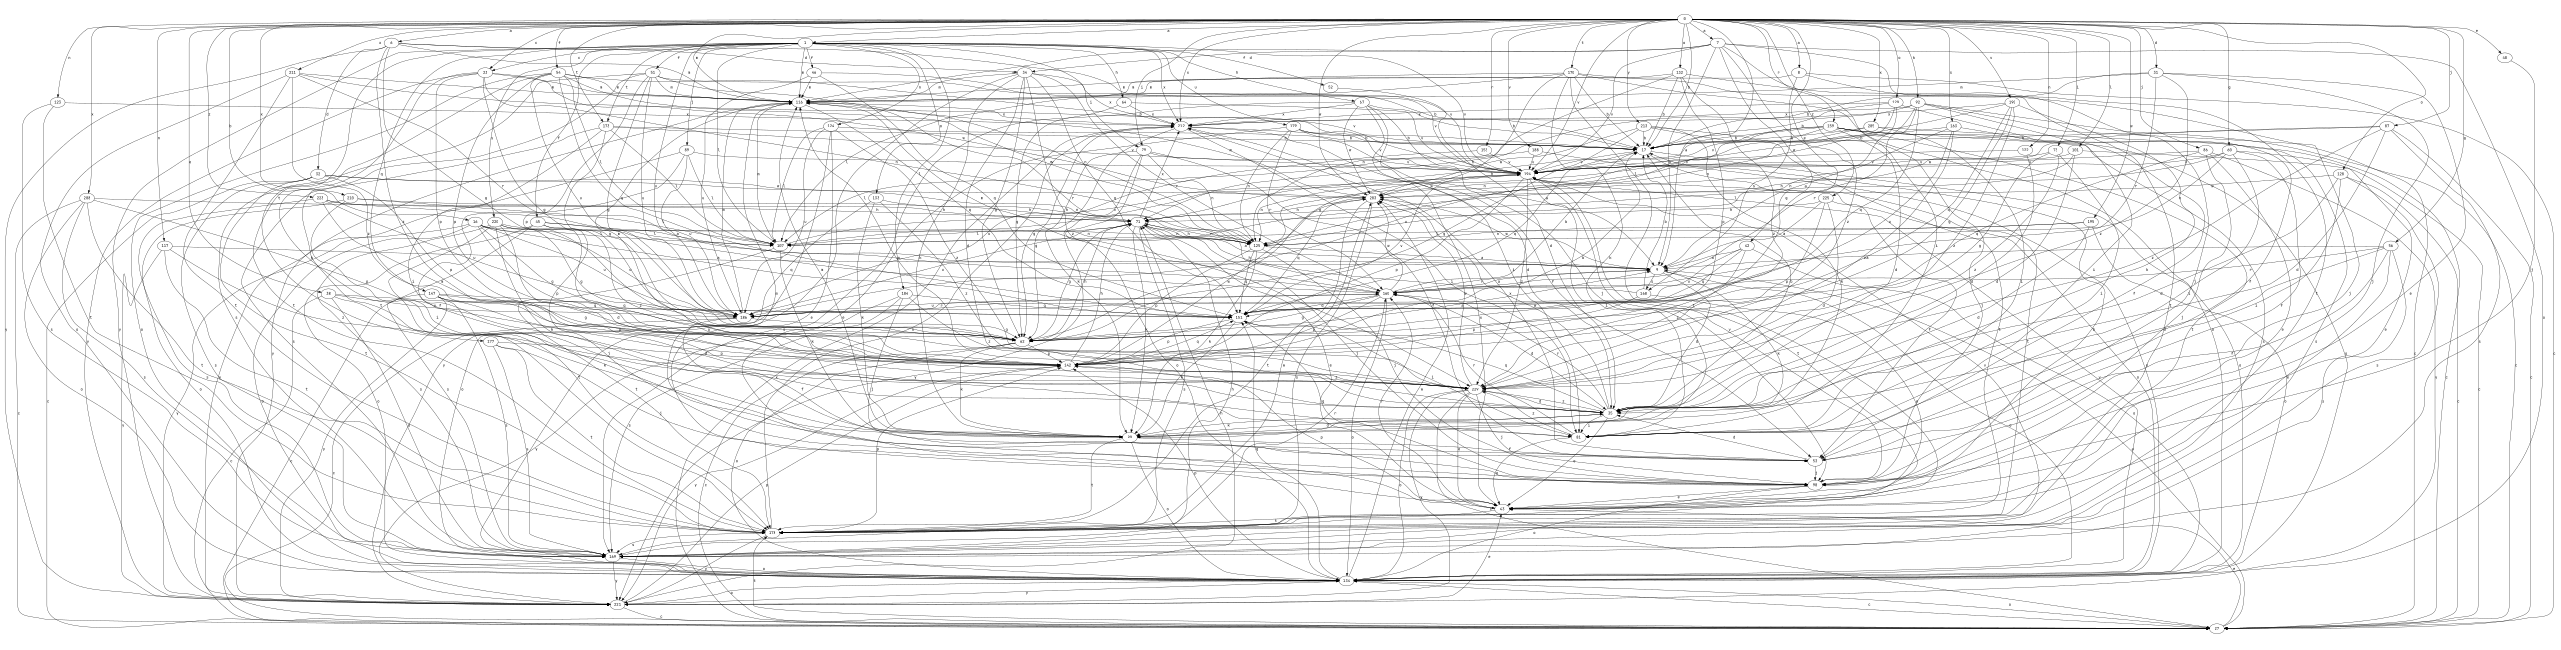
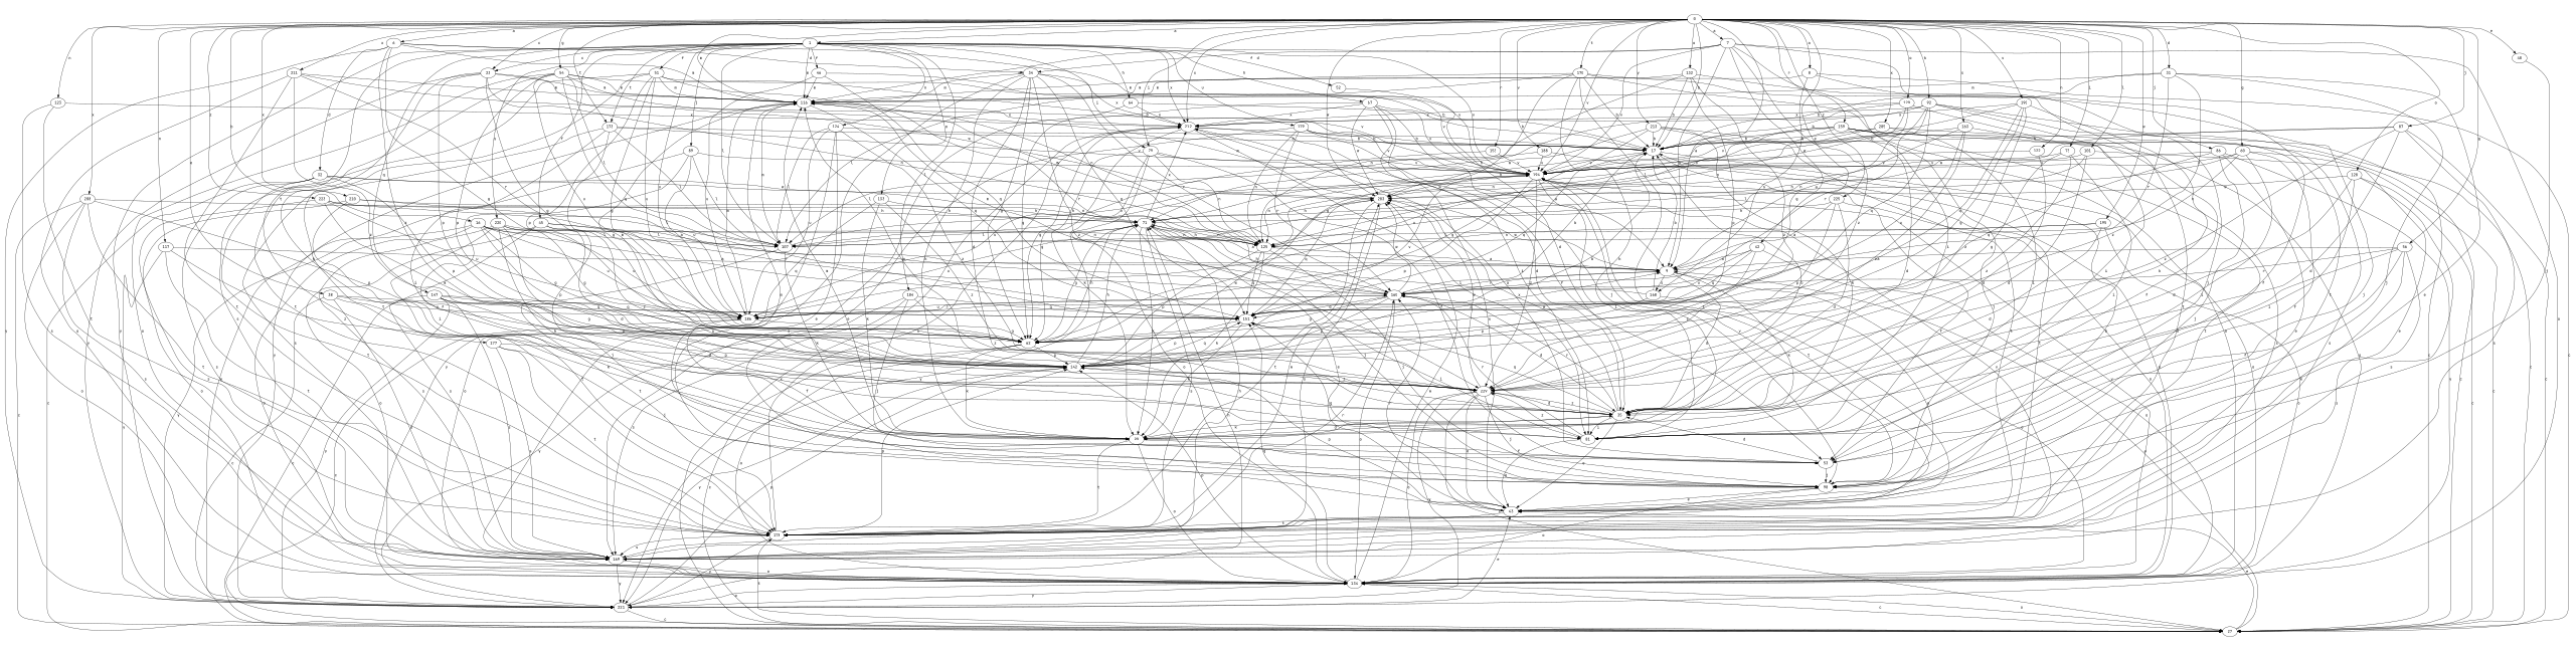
  strict digraph {
    fontname="JetBrains Mono"
    node [fontname="JetBrains Mono"]
    edge [fontname="JetBrains Mono"]
    0
    1
    6
    7
    8
    9
    16
    17
    23
    31
    38
    40
    42
    54
    56
    60
    73
    79
    86
    87
    92
    101
    116
    117
    122
    123
    128
    129
    132
    153
    159
    163
    170
    173
    188
    190
    194
    195
    203
    205
    208
    210
    211
    212
    213
    223
    225
    45
    46
    51
    52
    64
    67
    89
    104
    107
    124
    133
    147
    177
    179
    186
    220
    221
    32
    34
    62
    229
    81
    134
    178
    27
    90
    168
    35
    99
    160
    125
    142
    151
    43
    169
    53
    71
    0 -> 1 [label=a]
    0 -> 6 [label=a]
    0 -> 7 [label=a]
    0 -> 8 [label=a]
    0 -> 9 [label=a]
    0 -> 16 [label=b]
    0 -> 17 [label=b]
    0 -> 23 [label=c]
    0 -> 31 [label=d]
    0 -> 38 [label=e]
    0 -> 40 [label=e]
    0 -> 42 [label=e]
-   0 -> 54 [label=f]
+   0 -> 54 [label=g]
    0 -> 56 [label=g]
    0 -> 60 [label=g]
    0 -> 73 [label=i]
    0 -> 79 [label=i]
    0 -> 86 [label=j]
    0 -> 87 [label=j]
    0 -> 92 [label=k]
    0 -> 101 [label=l]
    0 -> 116 [label=m]
    0 -> 117 [label=n]
    0 -> 122 [label=n]
    0 -> 123 [label=n]
    0 -> 128 [label=o]
    0 -> 129 [label=o]
    0 -> 132 [label=o]
    0 -> 153 [label=r]
    0 -> 159 [label=r]
    0 -> 163 [label=s]
    0 -> 170 [label=t]
    0 -> 173 [label=t]
    0 -> 188 [label=v]
    0 -> 190 [label=v]
    0 -> 194 [label=v]
    0 -> 195 [label=w]
    0 -> 203 [label=w]
    0 -> 205 [label=x]
    0 -> 208 [label=x]
    0 -> 210 [label=x]
    0 -> 211 [label=x]
    0 -> 212 [label=x]
    0 -> 213 [label=y]
    0 -> 223 [label=z]
    0 -> 225 [label=z]
    1 -> 23 [label=c]
    1 -> 79 [label=i]
    1 -> 116 [label=m]
    1 -> 173 [label=t]
    1 -> 194 [label=v]
    1 -> 212 [label=x]
    1 -> 45 [label=f]
    1 -> 46 [label=f]
    1 -> 51 [label=f]
    1 -> 52 [label=f]
    1 -> 64 [label=h]
    1 -> 67 [label=h]
    1 -> 89 [label=j]
    1 -> 104 [label=l]
    1 -> 107 [label=l]
    1 -> 124 [label=n]
    1 -> 133 [label=o]
    1 -> 147 [label=q]
    1 -> 177 [label=t]
    1 -> 179 [label=u]
    1 -> 186 [label=u]
    1 -> 220 [label=y]
    1 -> 221 [label=y]
    6 -> 116 [label=m]
    6 -> 194 [label=v]
    6 -> 221 [label=y]
    6 -> 32 [label=d]
    6 -> 34 [label=d]
    6 -> 62 [label=g]
    6 -> 229 [label=z]
    7 -> 9 [label=a]
    7 -> 116 [label=m]
    7 -> 194 [label=v]
    7 -> 34 [label=d]
    7 -> 62 [label=g]
    7 -> 229 [label=z]
    7 -> 81 [label=i]
    7 -> 134 [label=o]
    7 -> 178 [label=t]
    8 -> 116 [label=m]
    8 -> 27 [label=c]
    8 -> 90 [label=j]
    8 -> 168 [label=s]
    9 -> 203 [label=w]
    9 -> 134 [label=o]
    9 -> 168 [label=s]
    9 -> 35 [label=d]
    9 -> 99 [label=k]
    9 -> 160 [label=r]
    16 -> 107 [label=l]
    16 -> 186 [label=u]
    16 -> 221 [label=y]
    16 -> 62 [label=g]
    16 -> 134 [label=o]
    16 -> 125 [label=n]
    16 -> 142 [label=p]
    16 -> 151 [label=q]
    17 -> 194 [label=v]
    17 -> 134 [label=o]
    17 -> 178 [label=t]
    17 -> 151 [label=q]
    23 -> 116 [label=m]
    23 -> 203 [label=w]
    23 -> 221 [label=y]
    23 -> 62 [label=g]
    23 -> 99 [label=k]
    23 -> 125 [label=n]
    23 -> 142 [label=p]
    31 -> 17 [label=b]
    31 -> 116 [label=m]
    31 -> 229 [label=z]
    31 -> 90 [label=j]
    31 -> 160 [label=r]
    31 -> 43 [label=e]
    38 -> 186 [label=u]
    38 -> 27 [label=c]
    38 -> 99 [label=k]
    38 -> 151 [label=q]
    38 -> 169 [label=s]
    40 -> 90 [label=j]
    42 -> 9 [label=a]
    42 -> 186 [label=u]
    42 -> 229 [label=z]
    42 -> 134 [label=o]
    42 -> 151 [label=q]
    54 -> 116 [label=m]
    54 -> 194 [label=v]
    54 -> 107 [label=l]
    54 -> 186 [label=u]
    54 -> 134 [label=o]
    54 -> 178 [label=t]
    54 -> 125 [label=n]
    54 -> 142 [label=p]
    54 -> 151 [label=q]
    56 -> 9 [label=a]
    56 -> 35 [label=d]
    56 -> 160 [label=r]
    56 -> 43 [label=e]
    56 -> 169 [label=s]
    56 -> 53 [label=f]
    60 -> 194 [label=v]
    60 -> 81 [label=i]
    60 -> 125 [label=n]
    60 -> 43 [label=e]
    60 -> 53 [label=f]
    60 -> 71 [label=h]
    73 -> 194 [label=v]
    73 -> 62 [label=g]
    73 -> 229 [label=z]
    73 -> 81 [label=i]
    79 -> 194 [label=v]
    79 -> 221 [label=y]
    79 -> 62 [label=g]
    79 -> 134 [label=o]
    79 -> 125 [label=n]
    79 -> 53 [label=f]
    86 -> 194 [label=v]
    86 -> 221 [label=y]
    86 -> 90 [label=j]
    86 -> 151 [label=q]
    86 -> 43 [label=e]
    87 -> 17 [label=b]
    87 -> 203 [label=w]
    87 -> 229 [label=z]
    87 -> 27 [label=c]
    87 -> 35 [label=d]
    87 -> 169 [label=s]
    92 -> 9 [label=a]
    92 -> 212 [label=x]
    92 -> 81 [label=i]
    92 -> 27 [label=c]
    92 -> 90 [label=j]
    92 -> 160 [label=r]
    92 -> 151 [label=q]
    92 -> 71 [label=h]
    101 -> 194 [label=v]
    101 -> 107 [label=l]
    101 -> 27 [label=c]
    101 -> 35 [label=d]
    116 -> 212 [label=x]
    116 -> 221 [label=y]
    116 -> 160 [label=r]
    116 -> 151 [label=q]
    117 -> 9 [label=a]
    117 -> 221 [label=y]
    117 -> 229 [label=z]
    117 -> 178 [label=t]
    122 -> 194 [label=v]
    122 -> 35 [label=d]
    123 -> 212 [label=x]
    123 -> 178 [label=t]
    123 -> 169 [label=s]
    128 -> 203 [label=w]
    128 -> 81 [label=i]
    128 -> 27 [label=c]
    128 -> 35 [label=d]
    128 -> 169 [label=s]
    129 -> 17 [label=b]
    129 -> 212 [label=x]
    129 -> 107 [label=l]
    129 -> 125 [label=n]
    129 -> 53 [label=f]
    132 -> 17 [label=b]
    132 -> 116 [label=m]
    132 -> 229 [label=z]
    132 -> 178 [label=t]
    132 -> 125 [label=n]
    132 -> 142 [label=p]
    153 -> 194 [label=v]
    153 -> 186 [label=u]
    159 -> 17 [label=b]
    159 -> 194 [label=v]
    159 -> 186 [label=u]
    159 -> 134 [label=o]
    159 -> 178 [label=t]
    159 -> 27 [label=c]
    159 -> 35 [label=d]
    159 -> 169 [label=s]
    159 -> 71 [label=h]
    163 -> 17 [label=b]
    163 -> 186 [label=u]
    163 -> 229 [label=z]
    163 -> 125 [label=n]
    163 -> 53 [label=f]
    170 -> 17 [label=b]
    170 -> 116 [label=m]
    170 -> 107 [label=l]
    170 -> 62 [label=g]
    170 -> 134 [label=o]
    170 -> 178 [label=t]
    170 -> 27 [label=c]
    170 -> 99 [label=k]
    173 -> 17 [label=b]
    173 -> 194 [label=v]
    173 -> 107 [label=l]
    173 -> 62 [label=g]
    173 -> 81 [label=i]
    173 -> 169 [label=s]
    188 -> 194 [label=v]
    188 -> 107 [label=l]
    188 -> 134 [label=o]
    190 -> 203 [label=w]
    190 -> 212 [label=x]
    190 -> 62 [label=g]
    190 -> 229 [label=z]
    190 -> 99 [label=k]
    190 -> 151 [label=q]
    194 -> 203 [label=w]
    194 -> 229 [label=z]
    194 -> 81 [label=i]
    194 -> 134 [label=o]
    194 -> 178 [label=t]
    194 -> 125 [label=n]
    194 -> 142 [label=p]
    195 -> 107 [label=l]
    195 -> 134 [label=o]
    195 -> 35 [label=d]
    195 -> 125 [label=n]
    203 -> 116 [label=m]
    203 -> 178 [label=t]
    203 -> 151 [label=q]
    203 -> 169 [label=s]
    203 -> 71 [label=h]
    205 -> 17 [label=b]
    205 -> 81 [label=i]
    205 -> 125 [label=n]
    205 -> 169 [label=s]
    208 -> 134 [label=o]
    208 -> 178 [label=t]
    208 -> 27 [label=c]
    208 -> 142 [label=p]
    208 -> 169 [label=s]
    208 -> 71 [label=h]
    210 -> 107 [label=l]
    210 -> 81 [label=i]
    210 -> 134 [label=o]
    210 -> 71 [label=h]
    211 -> 17 [label=b]
    211 -> 116 [label=m]
    211 -> 229 [label=z]
    211 -> 134 [label=o]
    211 -> 178 [label=t]
    211 -> 160 [label=r]
    212 -> 17 [label=b]
    212 -> 62 [label=g]
    212 -> 81 [label=i]
    212 -> 35 [label=d]
    212 -> 99 [label=k]
    213 -> 17 [label=b]
    213 -> 203 [label=w]
    213 -> 62 [label=g]
    213 -> 178 [label=t]
    213 -> 90 [label=j]
    213 -> 99 [label=k]
    223 -> 9 [label=a]
    223 -> 186 [label=u]
    223 -> 142 [label=m]
    223 -> 169 [label=s]
    223 -> 71 [label=h]
    225 -> 9 [label=a]
    225 -> 35 [label=d]
    225 -> 142 [label=p]
    225 -> 53 [label=f]
    225 -> 71 [label=h]
    45 -> 107 [label=l]
    45 -> 229 [label=z]
    45 -> 134 [label=o]
    45 -> 90 [label=j]
    45 -> 160 [label=r]
    45 -> 169 [label=s]
    46 -> 116 [label=m]
    46 -> 194 [label=v]
    46 -> 186 [label=u]
    46 -> 151 [label=q]
    51 -> 17 [label=b]
    51 -> 116 [label=m]
    51 -> 186 [label=u]
    51 -> 62 [label=g]
    51 -> 178 [label=t]
    51 -> 125 [label=n]
    51 -> 142 [label=p]
    51 -> 169 [label=s]
    52 -> 35 [label=d]
    64 -> 194 [label=v]
    64 -> 212 [label=x]
    64 -> 62 [label=g]
    67 -> 17 [label=b]
    67 -> 203 [label=w]
    67 -> 212 [label=x]
    67 -> 81 [label=i]
    67 -> 90 [label=j]
    67 -> 169 [label=s]
    67 -> 53 [label=f]
    89 -> 194 [label=v]
    89 -> 107 [label=l]
    89 -> 186 [label=u]
    89 -> 221 [label=y]
    89 -> 53 [label=f]
    104 -> 221 [label=y]
    104 -> 229 [label=z]
    104 -> 90 [label=j]
    104 -> 151 [label=q]
    104 -> 169 [label=s]
    107 -> 116 [label=m]
    107 -> 194 [label=v]
    107 -> 178 [label=t]
    107 -> 99 [label=k]
    124 -> 17 [label=b]
    124 -> 107 [label=l]
    124 -> 186 [label=u]
    124 -> 221 [label=y]
    124 -> 229 [label=z]
    124 -> 43 [label=e]
    133 -> 229 [label=z]
    133 -> 134 [label=o]
    133 -> 99 [label=k]
    133 -> 71 [label=h]
    147 -> 221 [label=y]
    147 -> 62 [label=g]
    147 -> 27 [label=c]
    147 -> 35 [label=d]
    147 -> 142 [label=p]
    147 -> 151 [label=q]
    147 -> 169 [label=s]
    177 -> 178 [label=t]
    177 -> 90 [label=j]
    177 -> 142 [label=p]
    177 -> 169 [label=s]
    179 -> 9 [label=a]
    179 -> 17 [label=b]
    179 -> 194 [label=v]
    179 -> 160 [label=r]
    179 -> 125 [label=n]
    179 -> 43 [label=e]
    186 -> 116 [label=m]
    186 -> 62 [label=g]
    186 -> 27 [label=c]
    186 -> 160 [label=r]
    186 -> 53 [label=f]
    220 -> 186 [label=u]
    220 -> 62 [label=g]
    220 -> 178 [label=t]
    220 -> 35 [label=d]
    220 -> 99 [label=k]
    220 -> 125 [label=n]
    220 -> 169 [label=s]
    221 -> 134 [label=o]
    221 -> 27 [label=c]
    221 -> 142 [label=p]
    221 -> 43 [label=e]
    221 -> 71 [label=h]
    32 -> 203 [label=w]
    32 -> 178 [label=t]
    32 -> 27 [label=c]
    32 -> 125 [label=n]
    32 -> 142 [label=p]
    32 -> 169 [label=s]
    34 -> 116 [label=m]
    34 -> 212 [label=x]
    34 -> 62 [label=g]
    34 -> 229 [label=z]
    34 -> 134 [label=o]
    34 -> 35 [label=d]
    34 -> 99 [label=k]
    34 -> 160 [label=r]
    34 -> 151 [label=q]
    62 -> 9 [label=a]
    62 -> 134 [label=o]
    62 -> 27 [label=c]
    62 -> 99 [label=k]
    62 -> 142 [label=p]
    62 -> 71 [label=h]
    229 -> 203 [label=w]
    229 -> 221 [label=y]
    229 -> 134 [label=o]
    229 -> 27 [label=c]
    229 -> 90 [label=j]
    229 -> 35 [label=d]
    229 -> 43 [label=e]
    81 -> 229 [label=z]
    81 -> 160 [label=r]
    81 -> 43 [label=e]
    134 -> 194 [label=v]
    134 -> 203 [label=w]
    134 -> 221 [label=y]
    134 -> 27 [label=c]
    134 -> 142 [label=p]
    134 -> 151 [label=q]
    178 -> 203 [label=w]
    178 -> 212 [label=x]
    178 -> 221 [label=y]
    178 -> 160 [label=r]
    178 -> 142 [label=p]
    178 -> 169 [label=s]
    27 -> 9 [label=a]
    27 -> 212 [label=x]
    27 -> 134 [label=o]
    27 -> 178 [label=t]
    27 -> 43 [label=e]
    90 -> 116 [label=m]
    90 -> 194 [label=v]
    90 -> 134 [label=o]
    90 -> 151 [label=q]
    90 -> 43 [label=e]
    168 -> 17 [label=b]
    168 -> 142 [label=p]
    168 -> 43 [label=e]
    168 -> 71 [label=h]
    35 -> 17 [label=b]
    35 -> 116 [label=m]
    35 -> 203 [label=w]
    35 -> 229 [label=z]
    35 -> 81 [label=i]
    35 -> 99 [label=k]
    35 -> 160 [label=r]
    35 -> 151 [label=q]
    35 -> 43 [label=e]
    99 -> 116 [label=m]
    99 -> 134 [label=o]
    99 -> 178 [label=t]
    99 -> 35 [label=d]
    99 -> 53 [label=f]
    160 -> 9 [label=a]
    160 -> 17 [label=b]
    160 -> 116 [label=m]
    160 -> 203 [label=w]
    160 -> 186 [label=u]
    160 -> 62 [label=g]
    160 -> 134 [label=o]
    160 -> 35 [label=d]
    160 -> 142 [label=p]
    160 -> 151 [label=q]
    125 -> 9 [label=a]
    125 -> 90 [label=j]
    125 -> 99 [label=k]
    125 -> 142 [label=p]
    125 -> 151 [label=q]
    125 -> 71 [label=h]
    142 -> 17 [label=b]
    142 -> 116 [label=m]
    142 -> 203 [label=w]
    142 -> 221 [label=y]
    142 -> 229 [label=z]
    142 -> 151 [label=q]
    142 -> 71 [label=h]
    151 -> 194 [label=v]
    151 -> 81 [label=i]
    151 -> 99 [label=k]
    151 -> 142 [label=p]
    43 -> 17 [label=b]
    43 -> 212 [label=x]
    43 -> 178 [label=t]
    43 -> 160 [label=r]
    43 -> 142 [label=p]
    169 -> 194 [label=v]
    169 -> 221 [label=y]
    169 -> 134 [label=o]
    169 -> 71 [label=h]
    53 -> 212 [label=x]
    53 -> 90 [label=j]
    53 -> 35 [label=d]
    71 -> 9 [label=a]
    71 -> 212 [label=x]
    71 -> 107 [label=l]
    71 -> 186 [label=u]
    71 -> 62 [label=g]
    71 -> 90 [label=j]
    71 -> 99 [label=k]
    71 -> 125 [label=n]
    71 -> 43 [label=e]
    71 -> 169 [label=s]
  }
